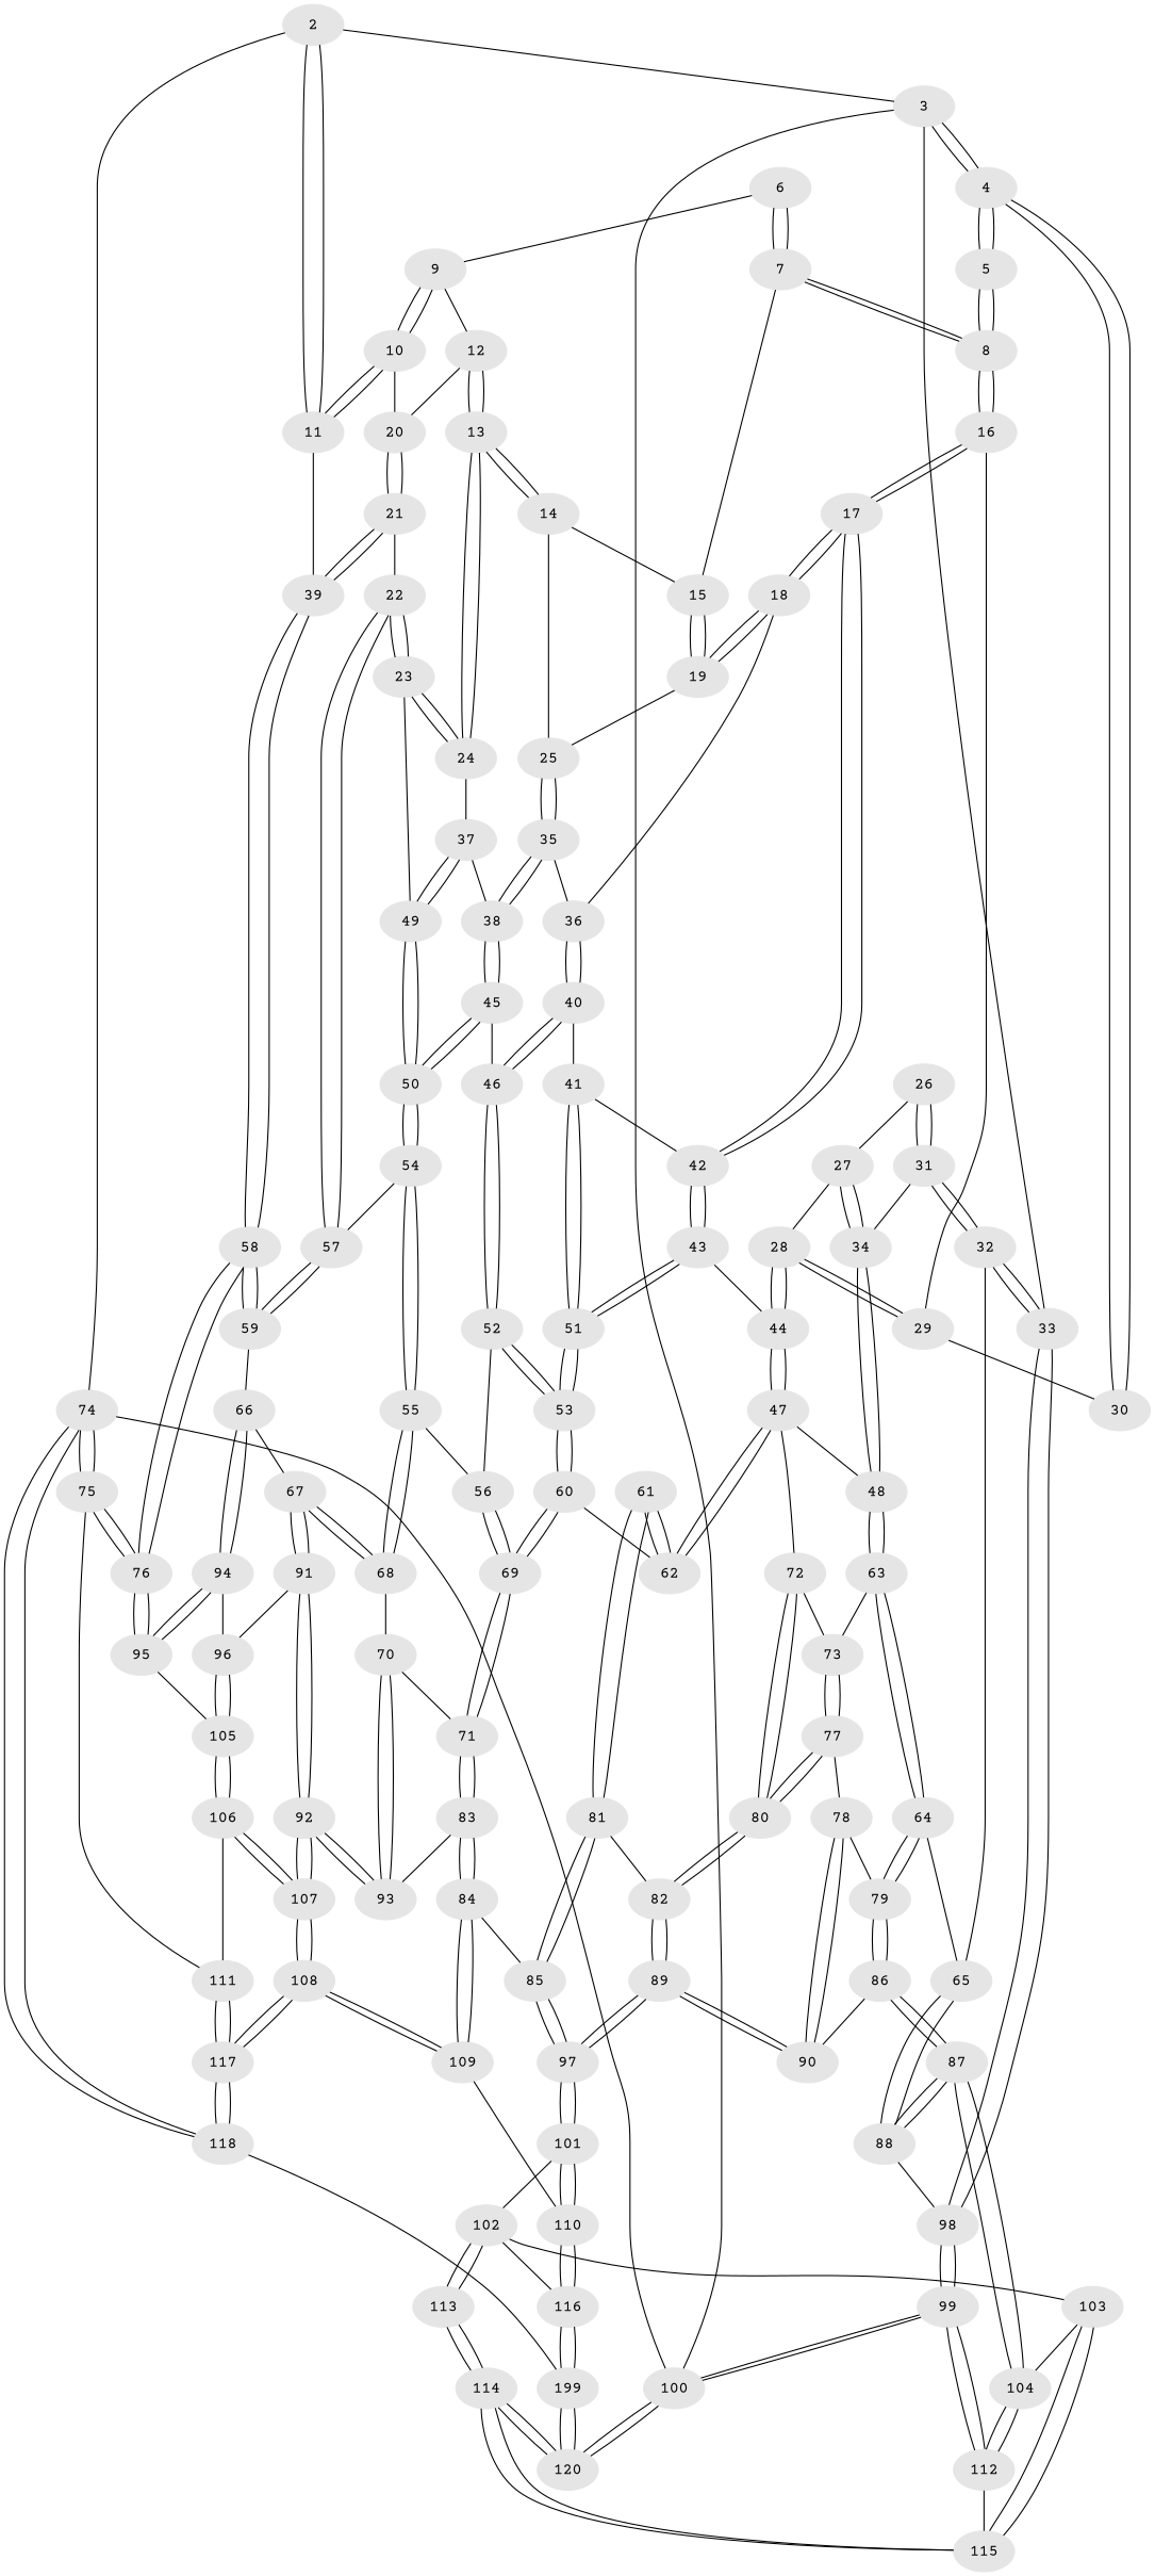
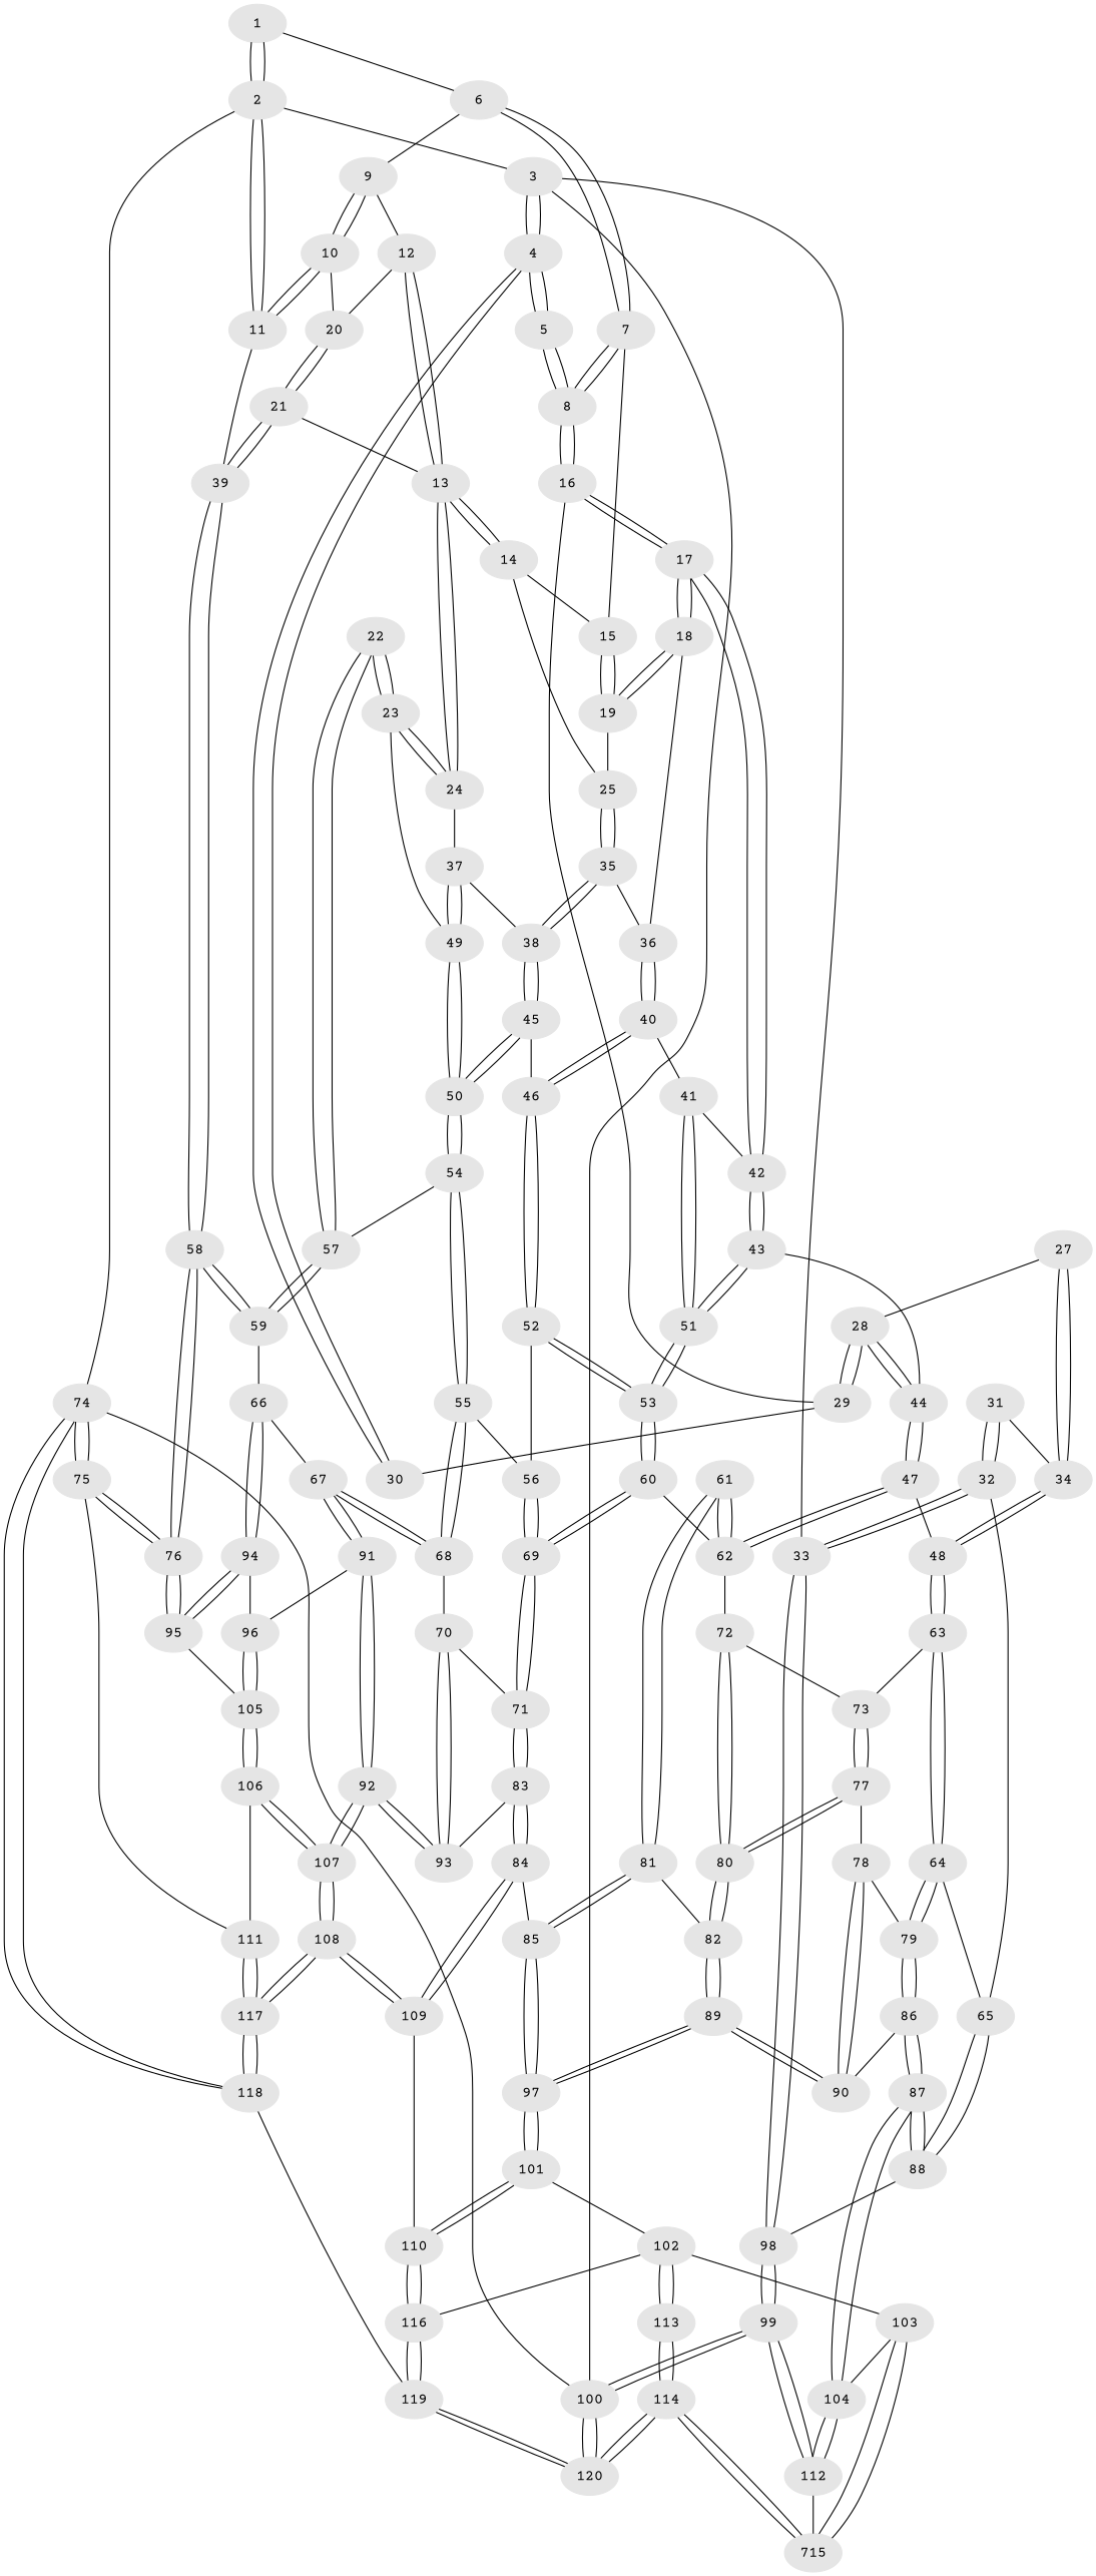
  graph {
    fontname="Courier Prime"
    node [color=gray90 fontname="Courier Prime" style=filled]
    edge [fontname="Courier Prime"]
+   1
    2
    6
    3
    11
    74
    7
    9
    4
    33
    100
    39
    75
    118
    5
    30
    98
    120
    8
    16
    15
    10
    12
    19
    17
    29
    20
    13
    21
    58
    14
    24
    25
    37
    35
    18
    42
    36
    43
    40
    22
    23
    57
    49
    59
    50
    38
-   26
    27
    31
    28
    34
    32
    44
    48
    47
    65
    88
    99
    63
    45
    41
    46
    76
    51
    52
    53
    62
    54
    56
    72
    64
    73
    55
    60
    69
    68
    70
    71
    66
    95
    67
    94
    61
    81
    82
    85
    80
    79
    77
    86
    91
    96
    92
    93
    83
    84
    78
    111
-   119 [label=199]
+   119
    117
    105
    90
    87
    89
    97
    109
    110
    101
    104
    112
    107
    108
    106
    102
-   115
+   115 [label=715]
    103
    113
    116
    114
+   1 -- 2
+   1 -- 2
+   1 -- 6
    2 -- 3
    2 -- 11
    2 -- 11
    2 -- 74
    6 -- 7
    6 -- 7
    6 -- 9
    3 -- 4
    3 -- 4
    3 -- 33
    3 -- 100
    11 -- 39
    74 -- 100
    74 -- 75
    74 -- 75
    74 -- 118
    74 -- 118
    7 -- 8
    7 -- 8
    7 -- 15
    9 -- 10
    9 -- 10
    9 -- 12
    4 -- 5
    4 -- 5
    4 -- 30
    4 -- 30
    33 -- 98
    33 -- 98
    100 -- 120
    100 -- 120
    39 -- 58
    39 -- 58
    75 -- 76
    75 -- 76
    75 -- 111
    118 -- 119
    5 -- 8
    5 -- 8
    98 -- 99
    98 -- 99
    8 -- 16
    8 -- 16
    16 -- 17
    16 -- 17
    16 -- 29
    15 -- 19
    15 -- 19
    10 -- 11
    10 -- 11
    10 -- 20
    12 -- 20
    12 -- 13
    12 -- 13
    19 -- 25
    17 -- 18
    17 -- 18
    17 -- 42
    17 -- 42
    29 -- 30
    20 -- 21
    20 -- 21
    13 -- 14
    13 -- 14
    13 -- 24
    13 -- 24
    21 -- 39
    21 -- 39
-   21 -- 22
+   21 -- 13
    58 -- 59
    58 -- 59
    58 -- 76
    58 -- 76
    14 -- 15
    14 -- 25
    24 -- 37
    25 -- 35
    25 -- 35
    37 -- 49
    37 -- 49
    37 -- 38
    35 -- 36
    35 -- 38
    35 -- 38
    18 -- 19
    18 -- 19
    18 -- 36
    42 -- 43
    42 -- 43
    36 -- 40
    36 -- 40
    43 -- 44
    43 -- 51
    43 -- 51
    40 -- 41
    40 -- 46
    40 -- 46
    22 -- 23
    22 -- 23
    22 -- 57
    22 -- 57
    23 -- 24
    23 -- 24
    23 -- 49
    57 -- 59
    57 -- 59
    49 -- 50
    49 -- 50
    59 -- 66
    50 -- 54
    50 -- 54
    38 -- 45
    38 -- 45
-   26 -- 27
-   26 -- 31
-   26 -- 31
    27 -- 28
    27 -- 34
    27 -- 34
    31 -- 34
    31 -- 32
    31 -- 32
    28 -- 29
    28 -- 29
    28 -- 44
    28 -- 44
    34 -- 48
    34 -- 48
    32 -- 33
    32 -- 33
    32 -- 65
    44 -- 47
    44 -- 47
    48 -- 63
    48 -- 63
    47 -- 48
    47 -- 62
    47 -- 62
    65 -- 88
    65 -- 88
    88 -- 98
    99 -- 100
    99 -- 100
    99 -- 112
    99 -- 112
    63 -- 64
    63 -- 64
    63 -- 73
    45 -- 50
    45 -- 50
    45 -- 46
    41 -- 42
    41 -- 51
    41 -- 51
    46 -- 52
    46 -- 52
    76 -- 95
    76 -- 95
    51 -- 53
    51 -- 53
    52 -- 53
    52 -- 53
    52 -- 56
    53 -- 60
    53 -- 60
-   47 -- 72
+   62 -- 72
    54 -- 57
    54 -- 55
    54 -- 55
    56 -- 69
    56 -- 69
    72 -- 73
    72 -- 80
    72 -- 80
    64 -- 65
    64 -- 79
    64 -- 79
    73 -- 77
    73 -- 77
    55 -- 56
    55 -- 68
    55 -- 68
    60 -- 62
    60 -- 69
    60 -- 69
    69 -- 71
    69 -- 71
    68 -- 70
    70 -- 71
    70 -- 93
    70 -- 93
    71 -- 83
    71 -- 83
    66 -- 67
    66 -- 94
    66 -- 94
    95 -- 105
    67 -- 68
    67 -- 68
    67 -- 91
    67 -- 91
    94 -- 95
    94 -- 95
    94 -- 96
    61 -- 62
    61 -- 62
    61 -- 81
    61 -- 81
    81 -- 82
    81 -- 85
    81 -- 85
    82 -- 89
    82 -- 89
    85 -- 97
    85 -- 97
    80 -- 82
    80 -- 82
    79 -- 86
    79 -- 86
    77 -- 80
    77 -- 80
    77 -- 78
    86 -- 90
    86 -- 87
    86 -- 87
    91 -- 96
    91 -- 92
    91 -- 92
    96 -- 105
    96 -- 105
    92 -- 93
    92 -- 93
    92 -- 107
    92 -- 107
    83 -- 93
    83 -- 84
    83 -- 84
    84 -- 85
    84 -- 109
    84 -- 109
    78 -- 79
    78 -- 90
    78 -- 90
    111 -- 117
    111 -- 117
    119 -- 120
    119 -- 120
    117 -- 118
    117 -- 118
    105 -- 106
    105 -- 106
    87 -- 88
    87 -- 88
    87 -- 104
    87 -- 104
    89 -- 90
    89 -- 90
    89 -- 97
    89 -- 97
    97 -- 101
    97 -- 101
    109 -- 110
    110 -- 116
    110 -- 116
    101 -- 110
    101 -- 110
    101 -- 102
    104 -- 112
    104 -- 112
    112 -- 115
    107 -- 108
    107 -- 108
    108 -- 117
    108 -- 117
    108 -- 109
    108 -- 109
    106 -- 111
    106 -- 107
    106 -- 107
    102 -- 103
    102 -- 113
    102 -- 113
    102 -- 116
    103 -- 104
    103 -- 115
    103 -- 115
    113 -- 114
    113 -- 114
    116 -- 119
    116 -- 119
    114 -- 120
    114 -- 120
    114 -- 115
    114 -- 115
  }
